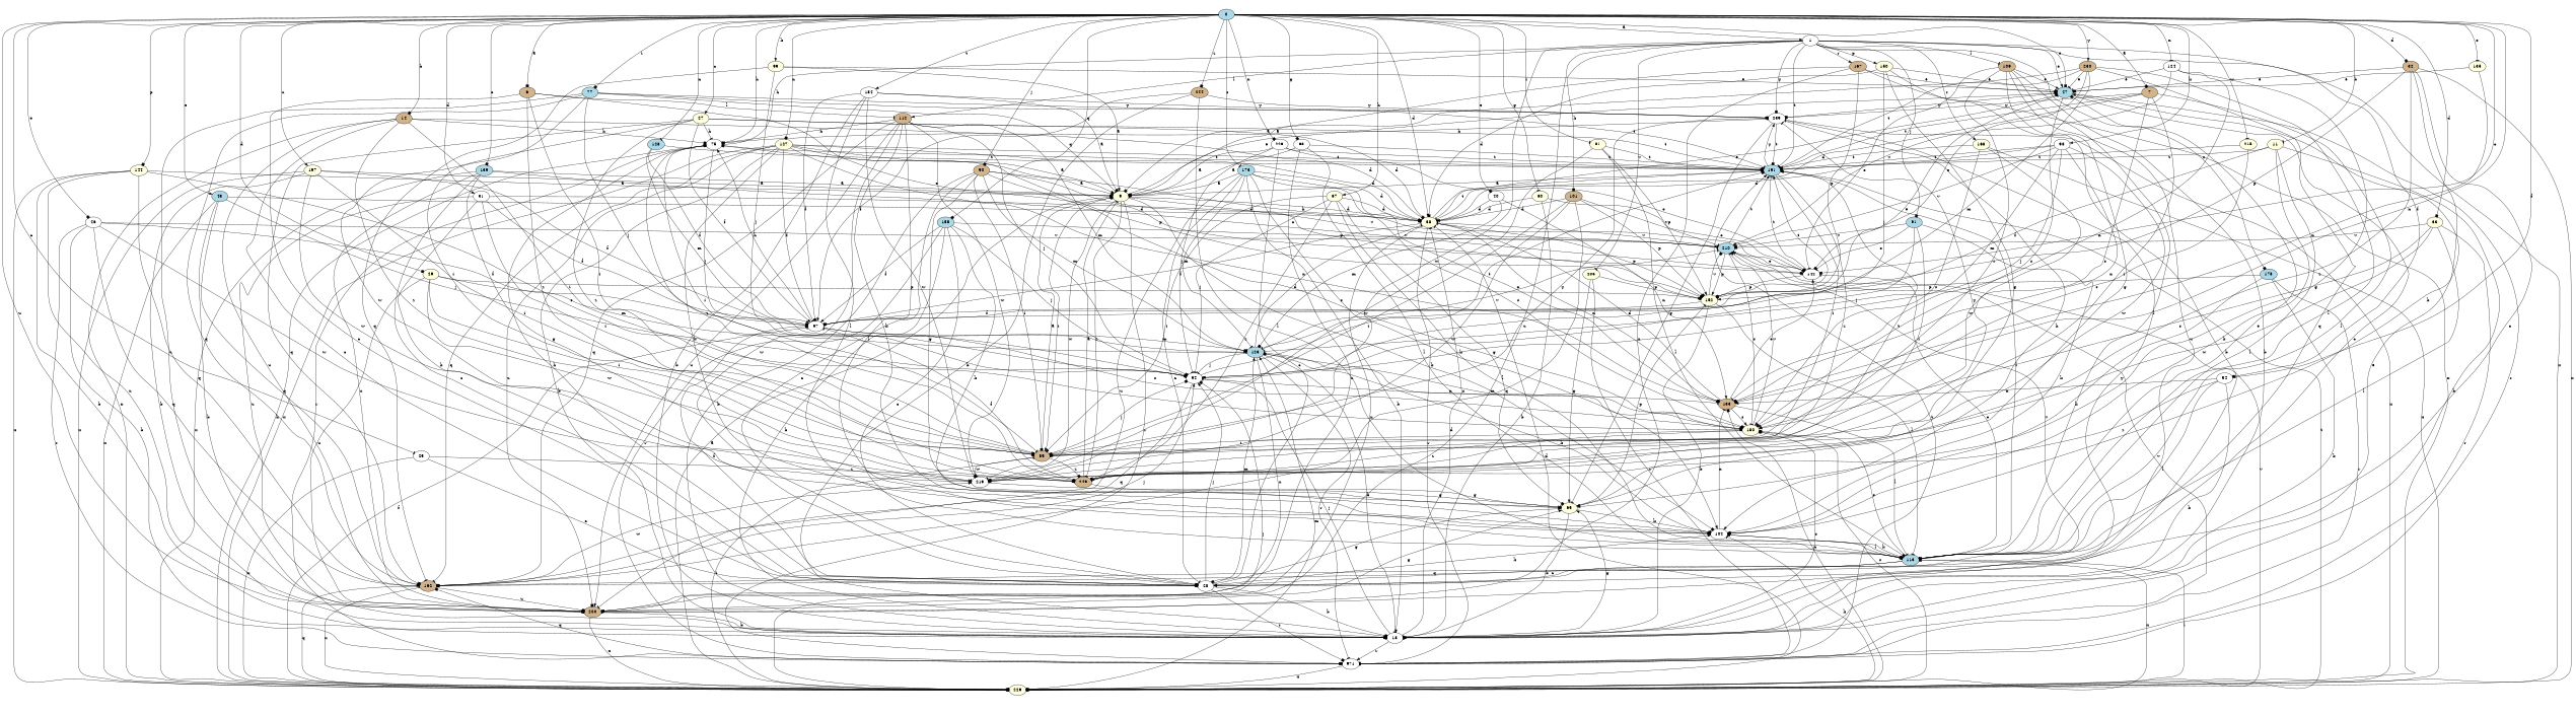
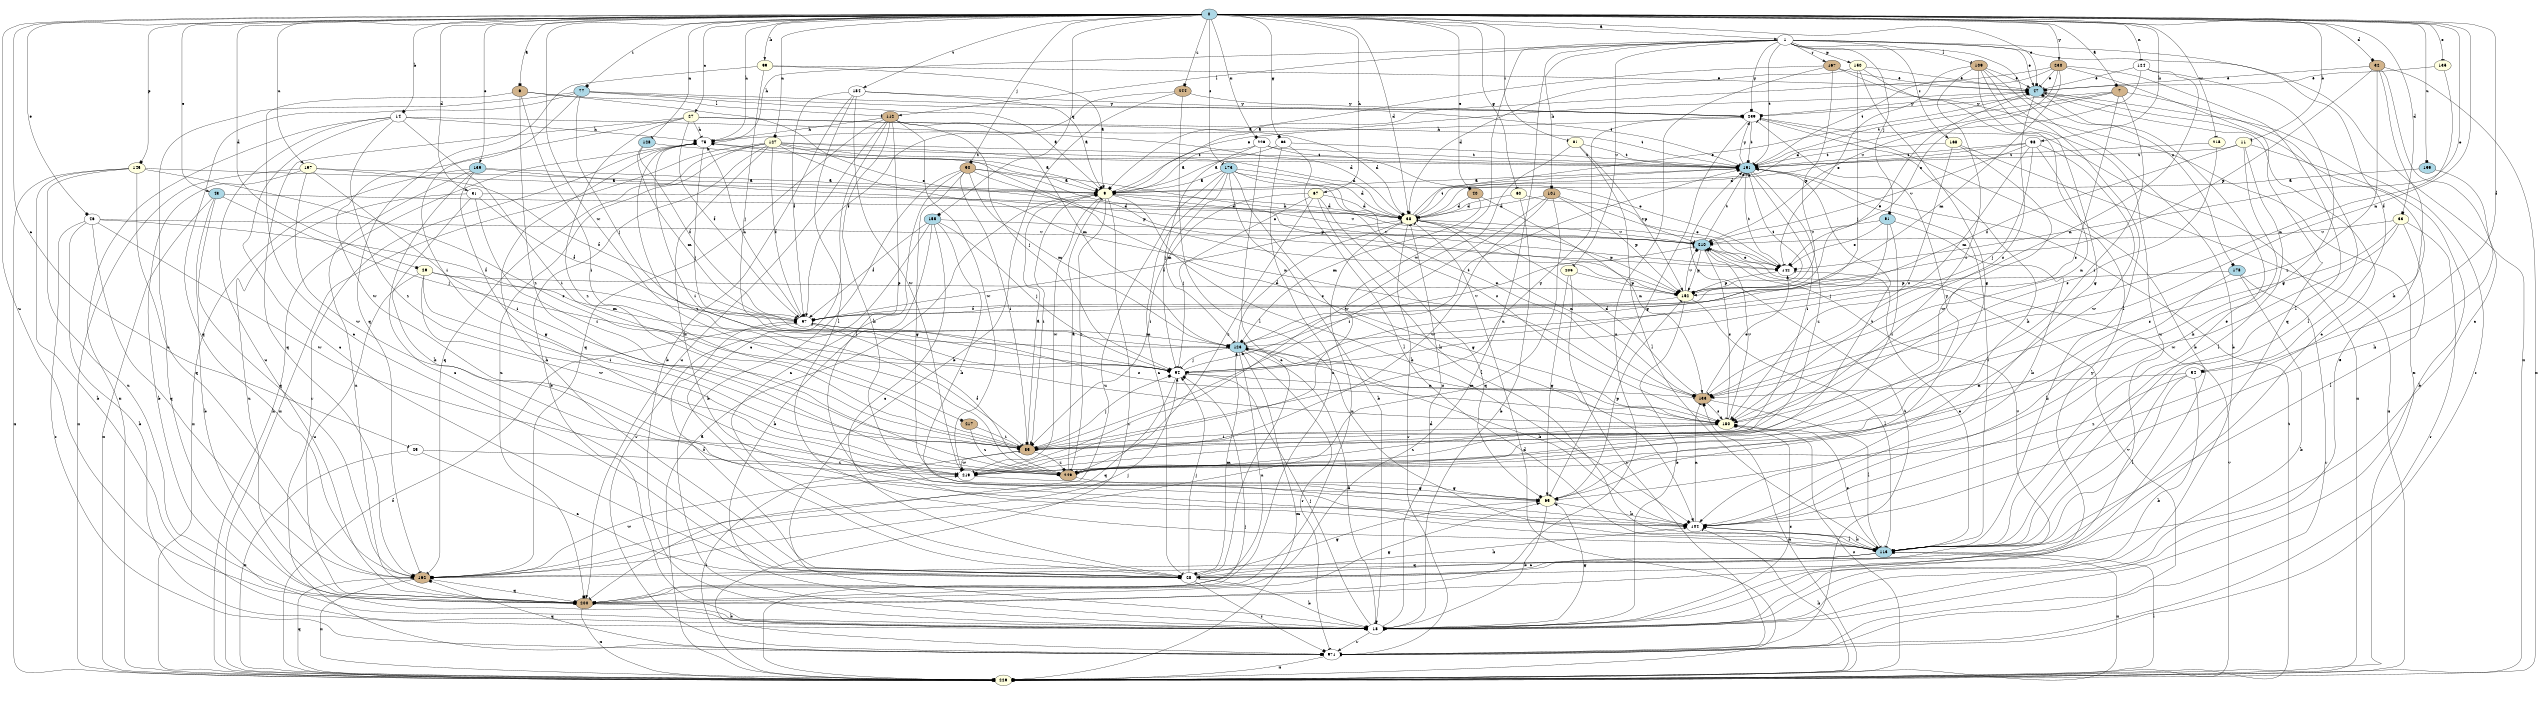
  strict digraph {
    node [fillcolor=lightyellow style=filled]
    edge [arrowhead=box]
    0 [fillcolor=lightblue]
    1 [fillcolor=white]
    6 [fillcolor=tan]
    7 [fillcolor=tan]
    11
-   14 [fillcolor=tan]
+   14 [fillcolor=white]
    25 [fillcolor=white]
    27
    29
    31 [fillcolor=white]
    32 [fillcolor=tan]
    33
    38
-   40 [fillcolor=white]
+   40 [fillcolor=tan]
    43 [fillcolor=lightblue]
    46 [fillcolor=white]
    47 [fillcolor=lightblue]
    54 [fillcolor=white]
    60
    63 [fillcolor=white]
    67
    75 [fillcolor=white]
    77 [fillcolor=lightblue]
    81
    90 [fillcolor=tan]
    98 [fillcolor=white]
    99
    124 [fillcolor=white]
    127
    128 [fillcolor=lightblue]
    133 [fillcolor=tan]
    135
    139 [fillcolor=lightblue]
    142 [fillcolor=white]
-   144
+   144 [label=145]
    155 [fillcolor=lightblue]
    173 [fillcolor=lightblue]
    184 [fillcolor=white]
    197
+   199 [fillcolor=lightblue]
    200 [fillcolor=tan]
    215
+   217 [fillcolor=tan]
    226 [fillcolor=white]
    230 [fillcolor=tan]
    244 [fillcolor=tan]
    91 [fillcolor=lightblue]
    101 [fillcolor=tan]
    109 [fillcolor=tan]
    112 [fillcolor=tan]
    150
    167 [fillcolor=tan]
    168
    178 [fillcolor=lightblue]
    191 [fillcolor=lightblue]
    205
    219 [fillcolor=white]
    229
    239 [fillcolor=white]
    28 [fillcolor=white]
    85 [fillcolor=tan]
    249 [fillcolor=tan]
    113 [fillcolor=lightblue]
    180
    104 [fillcolor=white]
    18 [fillcolor=white]
    57 [fillcolor=white]
    162 [fillcolor=tan]
    123 [fillcolor=lightblue]
    152
    n71 [fillcolor=white label=971]
    210 [fillcolor=lightblue]
    94 [fillcolor=white]
    9
    65
    0 -> 1 [arrowhead=normal label=a]
    0 -> 6 [label=a]
    0 -> 7 [label=a]
    0 -> 11 [arrowhead=tee label=b]
    0 -> 14 [label=b]
    0 -> 25 [arrowhead=tee label=c]
    0 -> 27 [arrowhead=normal label=c]
    0 -> 29 [label=d]
    0 -> 31 [arrowhead=normal label=d]
    0 -> 32 [label=d]
    0 -> 33 [label=d]
    0 -> 38 [arrowhead=normal label=d]
    0 -> 40 [label=e]
    0 -> 43 [arrowhead=normal label=e]
    0 -> 46 [label=e]
    0 -> 47 [label=e]
    0 -> 54 [arrowhead=normal label=f]
    0 -> 60 [arrowhead=tee label=g]
    0 -> 63 [label=g]
    0 -> 67 [arrowhead=normal label=h]
    0 -> 75 [arrowhead=tee label=h]
    0 -> 77 [label=i]
    0 -> 81 [arrowhead=tee label=i]
    0 -> 90 [label=j]
    0 -> 98 [arrowhead=normal label=k]
    0 -> 99 [arrowhead=normal label=k]
    0 -> 124 [arrowhead=tee label=n]
    0 -> 127 [label=n]
    0 -> 128 [arrowhead=tee label=n]
    0 -> 133 [label=n]
    0 -> 135 [arrowhead=tee label=o]
-   0 -> 139 [label=o]
+   0 -> 139 [arrowhead=normal label=o]
    0 -> 142 [label=o]
    0 -> 144 [label=p]
    0 -> 155 [label=q]
    0 -> 173 [arrowhead=tee label=s]
    0 -> 184 [arrowhead=normal label=t]
    0 -> 197 [arrowhead=normal label=u]
+   0 -> 199 [label=u]
    0 -> 200 [arrowhead=normal label=u]
    0 -> 215 [arrowhead=tee label=w]
+   0 -> 217 [label=w]
    0 -> 226 [label=x]
    0 -> 230 [arrowhead=normal label=y]
    0 -> 244 [label=z]
    1 -> 47 [arrowhead=normal label=e]
    1 -> 54 [label=f]
    1 -> 75 [arrowhead=tee label=h]
    1 -> 200 [arrowhead=normal label=u]
    1 -> 91 [label=j]
    1 -> 101 [label=k]
    1 -> 109 [arrowhead=tee label=l]
    1 -> 112 [arrowhead=normal label=l]
    1 -> 150 [arrowhead=normal label=p]
    1 -> 167 [arrowhead=normal label=r]
    1 -> 168 [arrowhead=normal label=r]
    1 -> 178 [label=s]
    1 -> 191 [arrowhead=tee label=t]
    1 -> 205 [arrowhead=tee label=v]
    1 -> 219 [label=w]
    1 -> 229 [label=x]
    1 -> 239 [label=y]
    6 -> 142 [label=o]
    6 -> 112 [arrowhead=tee label=l]
    6 -> 28 [label=c]
    6 -> 85 [arrowhead=normal label=i]
    6 -> 249 [label=z]
    7 -> 38 [arrowhead=tee label=d]
    7 -> 191 [arrowhead=normal label=t]
    7 -> 239 [arrowhead=tee label=y]
    7 -> 85 [arrowhead=normal label=i]
    7 -> 113 [arrowhead=tee label=l]
    7 -> 180 [arrowhead=normal label=s]
    11 -> 191 [label=t]
    11 -> 113 [arrowhead=tee label=l]
    11 -> 104 [arrowhead=normal label=k]
    11 -> 18 [arrowhead=normal label=b]
    11 -> 57 [arrowhead=normal label=f]
    14 -> 38 [arrowhead=tee label=d]
    14 -> 75 [label=h]
    14 -> 200 [arrowhead=tee label=u]
    14 -> 229 [arrowhead=tee label=x]
    14 -> 28 [label=c]
    14 -> 85 [arrowhead=tee label=i]
    14 -> 249 [arrowhead=tee label=z]
    25 -> 229 [arrowhead=normal label=x]
    25 -> 28 [arrowhead=tee label=c]
    25 -> 249 [arrowhead=normal label=z]
    27 -> 38 [label=d]
    27 -> 75 [arrowhead=tee label=h]
    27 -> 191 [label=t]
    27 -> 219 [arrowhead=tee label=w]
    27 -> 249 [label=z]
    27 -> 57 [arrowhead=normal label=f]
    27 -> 162 [label=q]
    29 -> 200 [label=u]
    29 -> 219 [arrowhead=normal label=w]
    29 -> 85 [arrowhead=tee label=i]
    29 -> 123 [arrowhead=normal label=m]
    29 -> 152 [label=p]
    31 -> 38 [label=d]
    31 -> 200 [label=u]
    31 -> 85 [arrowhead=tee label=i]
    31 -> 104 [label=k]
    31 -> 57 [label=f]
    32 -> 47 [label=e]
    32 -> 229 [arrowhead=tee label=x]
    32 -> 28 [arrowhead=normal label=c]
    32 -> 249 [arrowhead=tee label=z]
    32 -> 104 [arrowhead=normal label=k]
    32 -> 152 [arrowhead=tee label=p]
    33 -> 219 [label=w]
    33 -> 113 [arrowhead=normal label=l]
    33 -> 180 [arrowhead=normal label=s]
    33 -> n71 [arrowhead=tee label=r]
    33 -> 210 [label=v]
    38 -> 47 [label=e]
    38 -> 133 [label=n]
    38 -> 200 [arrowhead=normal label=u]
    38 -> 191 [label=t]
    38 -> 57 [arrowhead=tee label=f]
    38 -> 152 [label=p]
    38 -> n71 [arrowhead=tee label=r]
    38 -> 210 [arrowhead=normal label=v]
    40 -> 38 [arrowhead=tee label=d]
    40 -> 133 [arrowhead=normal label=n]
    40 -> 123 [label=m]
    43 -> 38 [arrowhead=normal label=d]
    43 -> 229 [arrowhead=normal label=x]
    43 -> 18 [label=b]
    43 -> 162 [arrowhead=normal label=q]
    43 -> 94 [arrowhead=tee label=j]
    46 -> 219 [arrowhead=normal label=w]
    46 -> 18 [arrowhead=normal label=b]
    46 -> 57 [label=f]
    46 -> 162 [arrowhead=tee label=q]
    46 -> n71 [arrowhead=normal label=r]
    46 -> 210 [arrowhead=tee label=v]
    47 -> 239 [label=y]
    47 -> 28 [arrowhead=normal label=c]
    47 -> 180 [label=s]
    47 -> n71 [arrowhead=tee label=r]
    54 -> 133 [arrowhead=normal label=n]
    54 -> 249 [arrowhead=normal label=z]
    54 -> 113 [label=l]
    54 -> 18 [arrowhead=tee label=b]
    60 -> 38 [arrowhead=tee label=d]
    60 -> 142 [label=o]
    60 -> 18 [arrowhead=tee label=b]
    63 -> 200 [label=u]
    63 -> 191 [arrowhead=normal label=t]
    63 -> 113 [label=l]
    63 -> 9 [label=a]
    67 -> 38 [label=d]
    67 -> 85 [label=i]
    67 -> 249 [label=z]
    67 -> 113 [arrowhead=normal label=l]
    67 -> 94 [arrowhead=tee label=j]
    67 -> 65 [label=g]
    75 -> 191 [arrowhead=tee label=t]
    75 -> 85 [arrowhead=tee label=i]
    75 -> 249 [label=z]
    75 -> n71 [label=r]
    75 -> 94 [label=j]
    77 -> 200 [label=u]
    77 -> 191 [arrowhead=tee label=t]
    77 -> 239 [arrowhead=normal label=y]
    77 -> 85 [label=i]
    77 -> 162 [label=q]
    77 -> 94 [arrowhead=tee label=j]
-   77 -> 9 [arrowhead=tee label=q]
+   77 -> 9 [arrowhead=tee label=a]
    81 -> 191 [arrowhead=normal label=t]
    81 -> 219 [arrowhead=normal label=w]
    81 -> 113 [label=l]
    81 -> 152 [arrowhead=normal label=p]
    90 -> 28 [label=c]
    90 -> 85 [label=i]
    90 -> 180 [arrowhead=normal label=s]
    90 -> 18 [arrowhead=tee label=b]
    90 -> 123 [arrowhead=tee label=m]
    90 -> 152 [label=p]
    90 -> 9 [label=a]
    90 -> 65 [arrowhead=normal label=g]
    98 -> 38 [arrowhead=normal label=d]
    98 -> 133 [label=n]
    98 -> 191 [arrowhead=tee label=t]
    98 -> 219 [arrowhead=tee label=w]
    98 -> 123 [arrowhead=tee label=m]
    98 -> 210 [arrowhead=tee label=v]
    98 -> 94 [arrowhead=normal label=j]
    99 -> 47 [label=e]
    99 -> 162 [arrowhead=tee label=q]
    99 -> 94 [label=j]
    99 -> 9 [arrowhead=normal label=a]
    124 -> 47 [arrowhead=tee label=e]
    124 -> 133 [arrowhead=tee label=n]
    124 -> 210 [arrowhead=normal label=v]
    124 -> 65 [arrowhead=normal label=g]
    127 -> 38 [arrowhead=normal label=d]
    127 -> 133 [arrowhead=normal label=n]
    127 -> 200 [label=u]
    127 -> 191 [arrowhead=tee label=t]
    127 -> 229 [label=x]
    127 -> 104 [arrowhead=normal label=k]
    127 -> 18 [arrowhead=normal label=b]
    127 -> 57 [arrowhead=tee label=f]
    127 -> 162 [arrowhead=tee label=q]
    127 -> 152 [arrowhead=tee label=p]
    127 -> 9 [arrowhead=normal label=a]
    128 -> 191 [label=t]
    128 -> 57 [arrowhead=normal label=f]
    128 -> 123 [arrowhead=tee label=m]
    133 -> 38 [arrowhead=tee label=d]
    133 -> 142 [arrowhead=normal label=o]
    133 -> 113 [arrowhead=tee label=l]
    133 -> 180 [arrowhead=normal label=s]
    135 -> 47 [arrowhead=normal label=e]
    135 -> 133 [arrowhead=tee label=n]
-   139 -> 142 [arrowhead=normal label=o]
+   139 -> 142 [label=o]
    139 -> 200 [arrowhead=tee label=u]
    139 -> 229 [arrowhead=normal label=x]
    139 -> 28 [arrowhead=normal label=c]
    139 -> 9 [arrowhead=normal label=a]
    139 -> 65 [arrowhead=tee label=g]
    142 -> 75 [label=h]
    142 -> 191 [arrowhead=tee label=t]
    142 -> 152 [label=p]
    144 -> 200 [label=u]
    144 -> 229 [label=x]
    144 -> 180 [label=s]
    144 -> 18 [arrowhead=tee label=b]
    144 -> 162 [arrowhead=normal label=q]
    144 -> 9 [arrowhead=tee label=a]
    155 -> 28 [arrowhead=normal label=c]
    155 -> 104 [arrowhead=normal label=k]
    155 -> 18 [label=b]
    155 -> 57 [arrowhead=normal label=f]
    155 -> n71 [arrowhead=normal label=r]
    155 -> 210 [arrowhead=tee label=v]
    155 -> 94 [label=j]
    173 -> 38 [label=d]
    173 -> 133 [label=n]
    173 -> 200 [arrowhead=tee label=u]
    173 -> 28 [arrowhead=tee label=c]
    173 -> 180 [label=s]
    173 -> 104 [arrowhead=normal label=k]
    173 -> 18 [arrowhead=normal label=b]
    173 -> 123 [arrowhead=tee label=m]
    173 -> 9 [label=a]
    184 -> 219 [label=w]
    184 -> 239 [label=y]
    184 -> 113 [arrowhead=normal label=l]
    184 -> 18 [label=b]
    184 -> 57 [label=f]
    184 -> 9 [label=a]
    197 -> 219 [arrowhead=tee label=w]
    197 -> 229 [label=x]
    197 -> 85 [label=i]
    197 -> 18 [arrowhead=normal label=b]
    197 -> 57 [label=f]
    197 -> 9 [arrowhead=normal label=a]
+   199 -> 104 [arrowhead=tee label=k]
+   199 -> 9 [arrowhead=tee label=a]
    200 -> 229 [arrowhead=normal label=x]
    200 -> 18 [arrowhead=normal label=b]
    200 -> 65 [arrowhead=normal label=g]
    215 -> 191 [arrowhead=tee label=t]
    215 -> 180 [arrowhead=normal label=s]
+   217 -> 85 [arrowhead=tee label=i]
+   217 -> 249 [label=z]
    226 -> 142 [label=o]
    226 -> 191 [label=t]
    226 -> 28 [label=c]
    226 -> 94 [arrowhead=tee label=j]
    226 -> 9 [label=a]
    230 -> 47 [arrowhead=tee label=e]
    230 -> 142 [label=o]
    230 -> 191 [arrowhead=tee label=t]
    230 -> 113 [arrowhead=tee label=l]
    230 -> 162 [arrowhead=normal label=q]
    230 -> 123 [arrowhead=tee label=m]
    230 -> 9 [arrowhead=normal label=a]
    244 -> 239 [arrowhead=tee label=y]
    244 -> 113 [label=l]
    244 -> 18 [arrowhead=normal label=b]
    244 -> 57 [arrowhead=normal label=f]
    91 -> 142 [arrowhead=tee label=o]
    91 -> 85 [label=i]
    91 -> 104 [arrowhead=normal label=k]
    91 -> 210 [label=v]
    91 -> 94 [arrowhead=tee label=j]
    101 -> 38 [arrowhead=normal label=d]
    101 -> 219 [label=w]
    101 -> 85 [label=i]
    101 -> 162 [label=q]
    101 -> 152 [label=p]
    101 -> 210 [arrowhead=tee label=v]
    109 -> 47 [arrowhead=normal label=e]
    109 -> 142 [arrowhead=tee label=o]
    109 -> 200 [arrowhead=tee label=u]
    109 -> 85 [arrowhead=tee label=i]
    109 -> 113 [arrowhead=tee label=l]
    109 -> 18 [arrowhead=tee label=b]
    109 -> 65 [arrowhead=normal label=g]
    112 -> 75 [arrowhead=normal label=h]
    112 -> 200 [arrowhead=normal label=u]
    112 -> 219 [arrowhead=normal label=w]
-   112 -> 28 [label=w]
+   112 -> 28 [label=c]
    112 -> 113 [label=l]
    112 -> 104 [arrowhead=normal label=k]
    112 -> 162 [arrowhead=tee label=q]
    112 -> 123 [label=m]
    112 -> 94 [label=j]
    150 -> 38 [label=d]
    150 -> 47 [label=e]
    150 -> 18 [arrowhead=normal label=b]
    150 -> 94 [arrowhead=normal label=j]
    150 -> 65 [arrowhead=normal label=g]
    167 -> 47 [label=e]
    167 -> 200 [arrowhead=tee label=u]
    167 -> 229 [label=x]
    167 -> 152 [label=p]
    167 -> 9 [label=a]
    168 -> 191 [arrowhead=tee label=t]
    168 -> 219 [arrowhead=normal label=w]
    168 -> 229 [arrowhead=tee label=x]
    168 -> 180 [arrowhead=normal label=s]
    178 -> 104 [label=k]
    178 -> 18 [label=b]
    178 -> 152 [arrowhead=normal label=p]
    178 -> n71 [arrowhead=tee label=r]
    191 -> 239 [arrowhead=normal label=y]
    191 -> 85 [arrowhead=tee label=i]
    191 -> 249 [arrowhead=tee label=z]
    191 -> 113 [arrowhead=tee label=l]
    191 -> 9 [arrowhead=tee label=a]
    205 -> 152 [arrowhead=normal label=p]
    205 -> n71 [arrowhead=tee label=r]
    205 -> 65 [arrowhead=normal label=g]
    219 -> 65 [arrowhead=normal label=g]
    229 -> 38 [arrowhead=tee label=d]
    229 -> 75 [label=h]
    229 -> 133 [label=n]
    229 -> 191 [arrowhead=normal label=t]
    229 -> 85 [arrowhead=tee label=i]
    229 -> 113 [label=l]
    229 -> 180 [label=s]
    229 -> 104 [arrowhead=tee label=k]
    229 -> 57 [arrowhead=tee label=f]
    229 -> 162 [arrowhead=tee label=q]
    229 -> 123 [arrowhead=normal label=m]
    229 -> 210 [arrowhead=tee label=v]
    229 -> 94 [label=j]
    229 -> 9 [arrowhead=normal label=a]
    239 -> 75 [label=h]
    239 -> 191 [label=t]
    239 -> 229 [arrowhead=normal label=x]
    239 -> 104 [arrowhead=normal label=k]
    239 -> 65 [arrowhead=tee label=g]
    28 -> 75 [label=h]
    28 -> 104 [arrowhead=normal label=k]
    28 -> 18 [label=b]
    28 -> 57 [label=f]
    28 -> 123 [arrowhead=normal label=m]
    28 -> n71 [label=r]
    28 -> 210 [label=v]
    28 -> 94 [arrowhead=normal label=j]
    28 -> 65 [arrowhead=normal label=g]
    85 -> 219 [arrowhead=tee label=w]
    85 -> 239 [arrowhead=tee label=y]
    85 -> 249 [label=z]
    85 -> 94 [label=j]
    85 -> 9 [label=a]
    249 -> 191 [arrowhead=normal label=t]
    249 -> 239 [arrowhead=tee label=y]
    249 -> 57 [arrowhead=tee label=f]
    249 -> 9 [arrowhead=tee label=a]
    249 -> 65 [arrowhead=tee label=g]
    113 -> 47 [label=e]
    113 -> 142 [arrowhead=tee label=o]
    113 -> 229 [label=x]
    113 -> 28 [arrowhead=normal label=c]
    113 -> 180 [arrowhead=normal label=s]
    113 -> 104 [label=k]
    113 -> 162 [label=q]
    180 -> 85 [label=i]
    180 -> 249 [arrowhead=tee label=z]
    180 -> 123 [label=m]
    180 -> 210 [arrowhead=tee label=v]
    104 -> 133 [arrowhead=tee label=n]
    104 -> 113 [label=l]
    18 -> 38 [arrowhead=tee label=d]
    18 -> 47 [arrowhead=normal label=e]
    18 -> 239 [arrowhead=tee label=y]
    18 -> 180 [label=s]
    18 -> n71 [arrowhead=normal label=r]
    18 -> 94 [arrowhead=tee label=j]
    18 -> 65 [arrowhead=normal label=g]
    57 -> 47 [arrowhead=tee label=e]
    57 -> 75 [arrowhead=normal label=h]
    57 -> 180 [arrowhead=normal label=s]
    57 -> 123 [arrowhead=normal label=m]
-   162 -> 200 [label=u]
+   162 -> 200 [label=q]
    162 -> 219 [arrowhead=normal label=w]
    162 -> 229 [arrowhead=tee label=x]
    162 -> 94 [arrowhead=normal label=j]
    123 -> 38 [arrowhead=tee label=d]
    123 -> 200 [arrowhead=normal label=u]
    123 -> 180 [arrowhead=tee label=s]
    123 -> 104 [arrowhead=tee label=k]
    123 -> 18 [arrowhead=tee label=b]
    123 -> n71 [arrowhead=tee label=r]
    123 -> 210 [arrowhead=tee label=v]
    123 -> 94 [arrowhead=tee label=j]
    152 -> 191 [arrowhead=normal label=t]
    152 -> 113 [arrowhead=tee label=l]
    152 -> 18 [arrowhead=tee label=b]
    152 -> 57 [label=f]
    152 -> 210 [label=v]
    n71 -> 191 [arrowhead=normal label=t]
    n71 -> 229 [arrowhead=tee label=x]
    n71 -> 162 [label=q]
    n71 -> 210 [arrowhead=normal label=v]
    210 -> 142 [arrowhead=tee label=o]
    210 -> 191 [arrowhead=normal label=t]
    210 -> 180 [arrowhead=tee label=s]
    210 -> 152 [arrowhead=normal label=p]
    94 -> 133 [arrowhead=tee label=n]
    94 -> 191 [label=t]
    94 -> 162 [label=q]
    9 -> 38 [arrowhead=tee label=d]
    9 -> 47 [label=e]
    9 -> 219 [arrowhead=tee label=w]
    9 -> 85 [arrowhead=normal label=i]
    9 -> 249 [arrowhead=tee label=z]
    9 -> 104 [label=k]
    9 -> n71 [label=r]
    9 -> 210 [arrowhead=tee label=v]
    65 -> 104 [label=k]
    65 -> 18 [arrowhead=tee label=b]
    65 -> 152 [arrowhead=tee label=p]
  }
